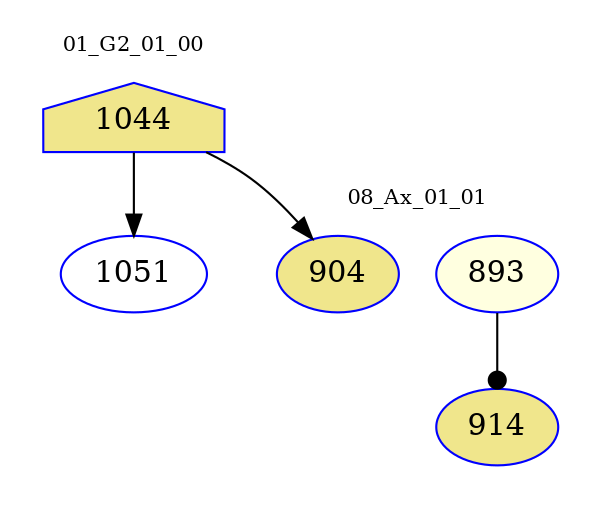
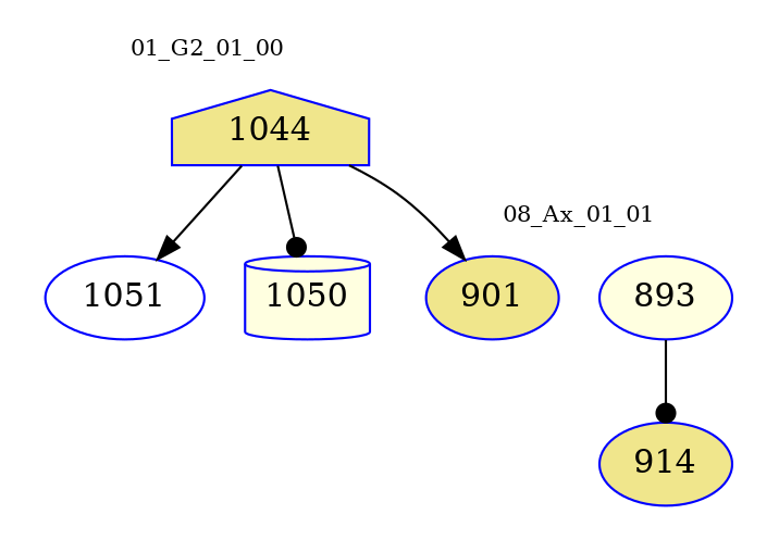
  digraph {
    node [color=blue fillcolor=khaki shape=ellipse style=filled]
    edge [arrowhead=dot color=black]
    n1 [fillcolor=lightyellow label=893]
-   n2 [label=904]
+   n2 [label=901]
    n3 [label=914]
    n4 [label=1044 shape=house]
    n5 [fillcolor=white label=1051]
+   n6 [fillcolor=lightyellow label=1050 shape=cylinder]
    subgraph cluster_1 {
      color=white
      fontsize=10
      label="08_Ax_01_01"
      n1
      n2
      n3
    }
    subgraph cluster_2 {
      color=white
      fontsize=10
      label="01_G2_01_00"
      n4
      n5
+     n6
    }
    n1 -> n3
    n4 -> n2 [arrowhead=normal]
    n4 -> n5 [arrowhead=normal]
+   n4 -> n6
  }
